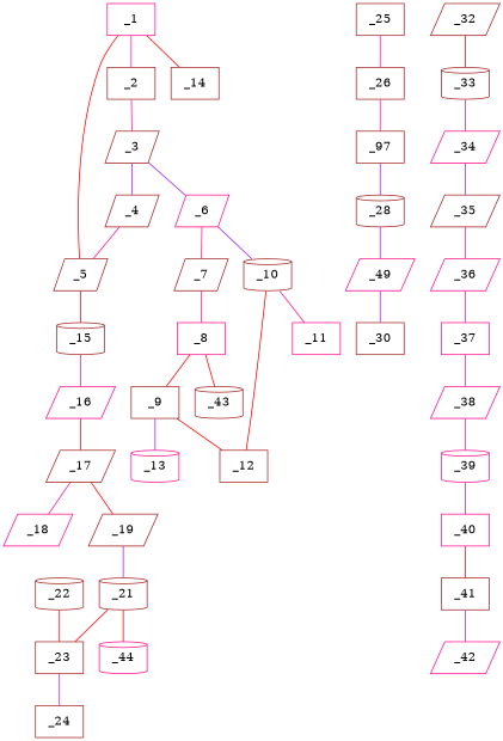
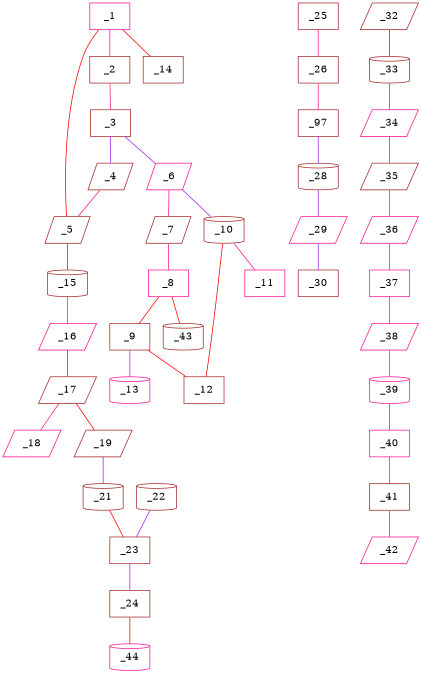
  graph {
    node [charge=0 chem=1 color=brown shape=box symbol="C  " x=22.0754 y=-1.9143]
    edge [color=deeppink valence=1]
    _1 [color=deeppink x=22.5754]
    _2 [x=22.8844 y=-2.8654]
    _5 [shape=parallelogram x=21.5754]
    _14 [chem=22 symbol="F  " x=23.1632 y=-1.1053]
-   _3 [shape=parallelogram y=-3.4532]
+   _3 [y=-3.4532]
    _15 [shape=cylinder x=20.9876 y=-1.1053]
    _4 [chem=2 shape=parallelogram symbol="O  " x=21.2664 y=-2.8654]
    _6 [chem=4 color=deeppink shape=parallelogram symbol="N  " y=-4.4532]
    _16 [chem=2 color=deeppink shape=parallelogram symbol="O  " x=19.9931 y=-1.2098]
    _7 [shape=parallelogram x=22.9414 y=-4.9532]
    _10 [shape=cylinder x=21.2094 y=-4.9532]
    _8 [color=deeppink x=22.9414 y=-5.9532]
    _12 [chem=4 symbol="N  " x=21.2094 y=-5.9532]
    _11 [chem=2 color=deeppink symbol="O  " x=20.3434 y=-4.4532]
    _17 [chem=6 shape=parallelogram symbol="P  " x=19.4053 y=-0.4008]
    _9 [y=-6.4532]
    _43 [shape=cylinder x=23.8075 y=-6.4532]
    _13 [chem=2 color=deeppink shape=cylinder symbol="O  " y=-7.4532]
    _18 [chem=2 color=deeppink shape=parallelogram symbol="O  " x=20.2144 y=0.187]
    _19 [chem=2 shape=parallelogram symbol="O  " x=18.8176 y=0.4082]
    _21 [shape=cylinder x=17.823 y=0.3037]
    _23 [x=17.2353 y=1.1127]
    _24 [x=17.642 y=2.0263]
    _44 [chem=2 color=deeppink shape=cylinder symbol="O  " x=17.0542 y=2.8353]
    _22 [chem=2 shape=cylinder symbol="O  " x=16.2407 y=1.0082]
    _25 [x=15.653 y=1.8172]
    _26 [x=14.6584 y=1.7127]
    n28 [label=_97 x=14.0707 y=2.5217]
    _28 [shape=cylinder x=13.0761 y=2.4172]
-   _29 [color=deeppink shape=parallelogram x=12.4883 y=3.2262 label=_49]
+   _29 [color=deeppink shape=parallelogram x=12.4883 y=3.2262]
    _30 [x=11.4938 y=3.1217]
    _32 [shape=parallelogram x=9.9115 y=3.8262]
    _33 [shape=cylinder x=9.3237 y=4.6352]
    _34 [color=deeppink shape=parallelogram x=8.3292 y=4.5307]
    _35 [shape=parallelogram x=7.7414 y=5.3397]
    _36 [color=deeppink shape=parallelogram x=6.7469 y=5.2352]
    _37 [color=deeppink x=6.1591 y=6.0442]
    _38 [color=deeppink shape=parallelogram x=5.1646 y=5.9396]
    _39 [color=deeppink shape=cylinder x=4.5768 y=6.7487]
    _40 [color=deeppink x=3.5823 y=6.6441]
    _41 [x=2.9945 y=7.4532]
    _42 [color=deeppink shape=parallelogram x=2 y=7.3486]
    _1 -- _2
    _1 -- _5 [color=red]
    _1 -- _14 [color=red]
    _2 -- _3
    _5 -- _15 [color=red]
    _3 -- _4 [color=purple]
    _3 -- _6 [color=purple]
    _15 -- _16
    _4 -- _5
    _6 -- _7
    _6 -- _10 [color=purple]
    _16 -- _17 [color=red]
    _7 -- _8 [valence=2]
    _10 -- _12 [color=red]
    _10 -- _11 [valence=2]
    _8 -- _9 [color=red]
    _8 -- _43 [color=red]
    _17 -- _18 [valence=2]
    _17 -- _19 [color=red]
    _9 -- _12 [color=red]
    _9 -- _13 [color=purple valence=2]
    _19 -- _21 [color=purple]
    _21 -- _23 [color=red]
    _23 -- _24 [color=purple]
-   _21 -- _44 [color=red]
-   _22 -- _23 [color=red]
+   _24 -- _44 [color=red]
+   _22 -- _23 [color=purple]
    _25 -- _26
    _26 -- n28
    n28 -- _28 [color=purple]
    _28 -- _29 [color=purple]
    _29 -- _30 [color=purple]
    _32 -- _33 [color=red]
    _33 -- _34 [color=purple]
    _34 -- _35 [color=purple]
    _35 -- _36
    _36 -- _37
    _37 -- _38
    _38 -- _39
    _39 -- _40 [color=purple]
-   _40 -- _41 [color=red]
+   _40 -- _41
    _41 -- _42 [color=purple]
  }
